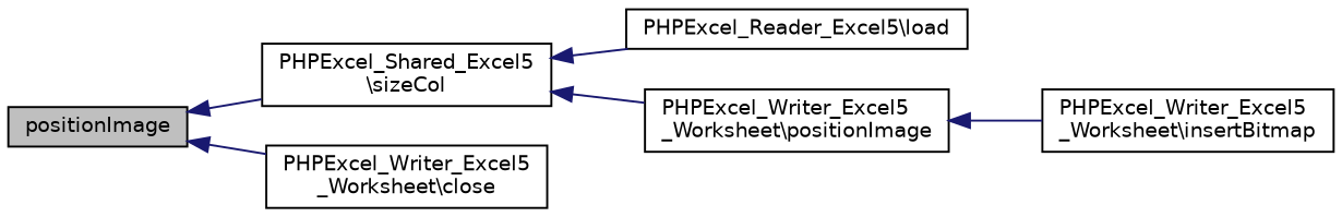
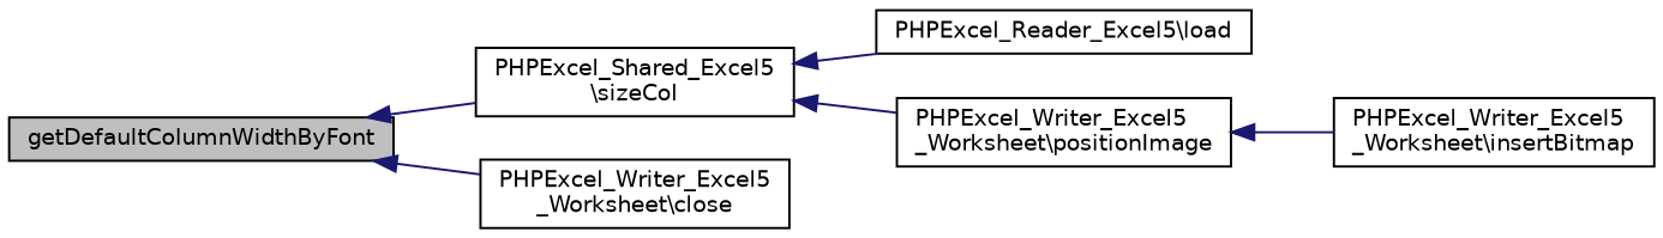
  digraph {
    rankdir=LR
    node [color=black fillcolor=white fontname=Helvetica fontsize=10 shape=record style=filled]
    edge [color=midnightblue dir=back fontname=Helvetica fontsize=10 labelfontname=Helvetica labelfontsize=10 style=solid]
-   n1 [fillcolor=grey75 fontcolor=black height=0.2 label=positionImage width=0.4]
+   n1 [fillcolor=grey75 fontcolor=black height=0.2 label=getDefaultColumnWidthByFont width=0.4]
    n2 [height=0.2 label="PHPExcel_Shared_Excel5\l\\sizeCol" width=0.4]
    n3 [height=0.2 label="PHPExcel_Writer_Excel5\l_Worksheet\\close" width=0.4]
    n4 [height=0.2 label="PHPExcel_Reader_Excel5\\load" width=0.4]
    n5 [height=0.2 label="PHPExcel_Writer_Excel5\l_Worksheet\\positionImage" width=0.4]
    n6 [height=0.2 label="PHPExcel_Writer_Excel5\l_Worksheet\\insertBitmap" width=0.4]
    n1 -> n2
    n1 -> n3
    n2 -> n4
    n2 -> n5
    n5 -> n6
  }
